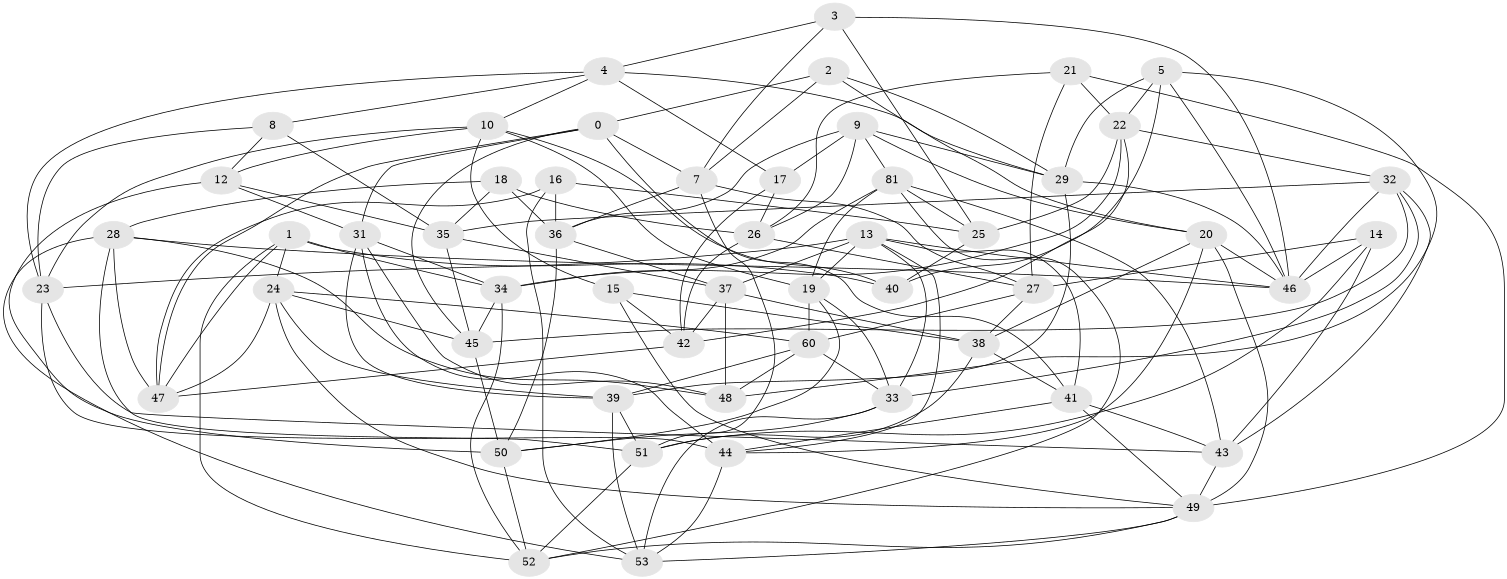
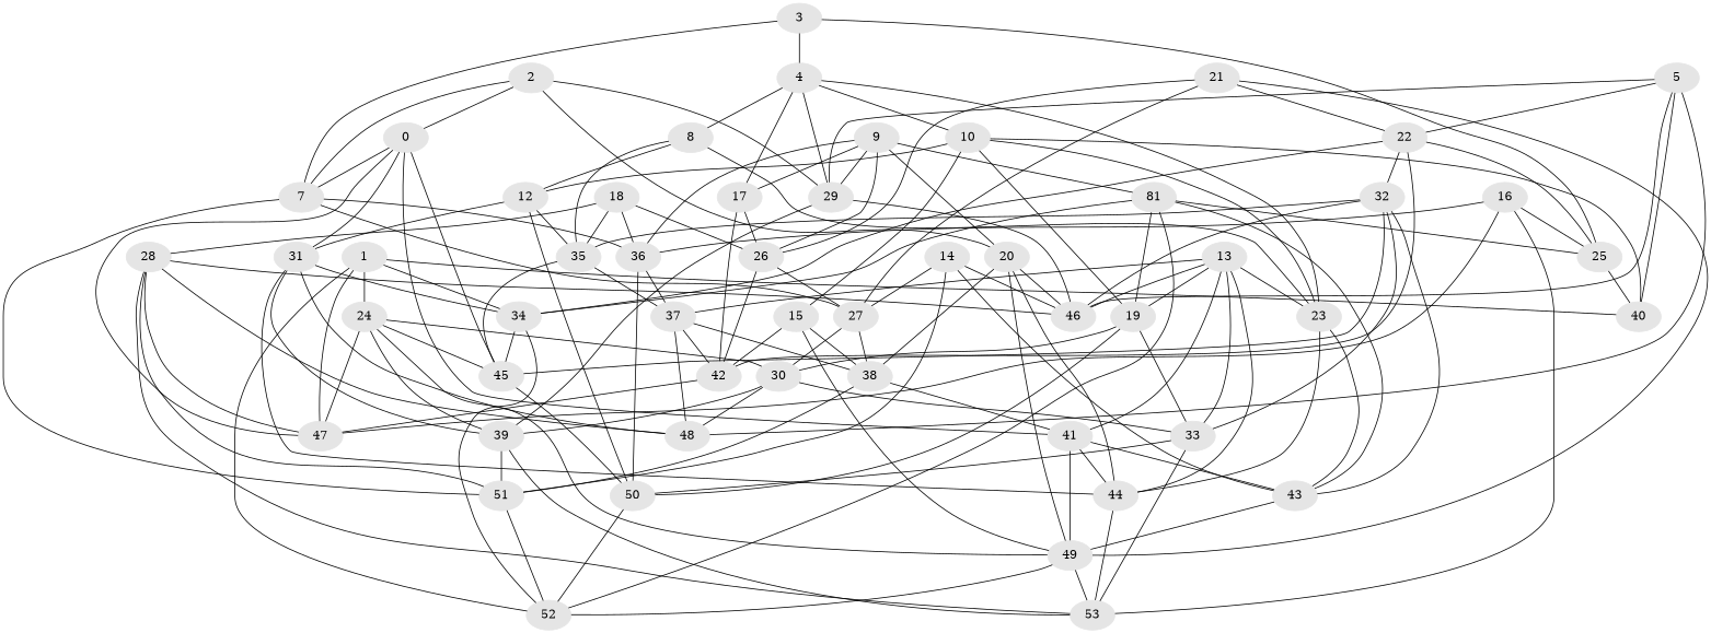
  graph {
    node [color=gray90 style=filled]
    edge [weight=1.0]
    1
    24
    34
    40
    47
    52
    45
    49
-   30 [label=60]
+   30
    39
    n11 [label=0]
    2
    7
    20
    29
    31
    41
    27
    36
    51
    46
    44
    38
    3
    4
    25
    8
    10
    17
    23
    35
    12
    15
    19
    26
    42
    43
    5
    22
    48
    32
    50
    37
    9
    n45 [label=81]
    33
    13
    53
    14
    16
    18
    28
    21
    1 -- 24
    1 -- 34
    1 -- 40 [weight=2.0]
    1 -- 47
    1 -- 52
    24 -- 47
    24 -- 45
    24 -- 49
    24 -- 30
    24 -- 39
    34 -- 52
    34 -- 45
    45 -- 50
    49 -- 52
    49 -- 53
    30 -- 39
    30 -- 48
    30 -- 33
    39 -- 51
    39 -- 53
    n11 -- 47
    n11 -- 45
    n11 -- 7
    n11 -- 31
    n11 -- 41
    2 -- n11
    2 -- 7
    2 -- 20
    2 -- 29
    7 -- 27
    7 -- 36
    7 -- 51
    20 -- 49
    20 -- 46
    20 -- 44
    20 -- 38
    29 -- 39
    29 -- 46
    31 -- 34
    31 -- 39
    31 -- 44
    31 -- 48
    41 -- 49
    41 -- 44
    41 -- 43
    27 -- 30
    27 -- 38
    36 -- 50
    36 -- 37
    51 -- 52
    44 -- 53
    38 -- 41
    38 -- 51
    3 -- 7
-   3 -- 46
    3 -- 4
    3 -- 25
    4 -- 29
    4 -- 8
    4 -- 10
    4 -- 17
    4 -- 23
    25 -- 40
    8 -- 23
    8 -- 35
    8 -- 12
    10 -- 40
    10 -- 23
    10 -- 12
    10 -- 15
    10 -- 19
    17 -- 26
    17 -- 42
    23 -- 44
    23 -- 43
    35 -- 45
    35 -- 37
    12 -- 31
    12 -- 35
    12 -- 50
    15 -- 49
    15 -- 38
    15 -- 42
    19 -- 30
    19 -- 50
    19 -- 33
    26 -- 27
    26 -- 42
    42 -- 47
    43 -- 49
    5 -- 40 [weight=2.0]
    5 -- 29
    5 -- 46
    5 -- 22
    5 -- 48
    22 -- 34
    22 -- 25
    22 -- 42
    22 -- 32
    32 -- 45
    32 -- 46
    32 -- 35
    32 -- 43
    32 -- 33
    50 -- 52
    37 -- 38
    37 -- 42
    37 -- 48 [weight=2.0]
    9 -- 20
    9 -- 29
    9 -- 36
    9 -- 17
    9 -- 26
    9 -- n45
    n45 -- 34
    n45 -- 52
    n45 -- 25
    n45 -- 19
    n45 -- 43
    33 -- 50
    33 -- 53
    13 -- 41
    13 -- 46
    13 -- 44
    13 -- 23
    13 -- 19
    13 -- 37 [weight=2.0]
    13 -- 33
    14 -- 27
    14 -- 51
    14 -- 46
    14 -- 43
    16 -- 47
    16 -- 36
    16 -- 25
    16 -- 53
    18 -- 36
    18 -- 35
    18 -- 26
    18 -- 28
    28 -- 47
    28 -- 51
    28 -- 46
    28 -- 48
    28 -- 53
    21 -- 49
    21 -- 27
    21 -- 26
    21 -- 22
  }
